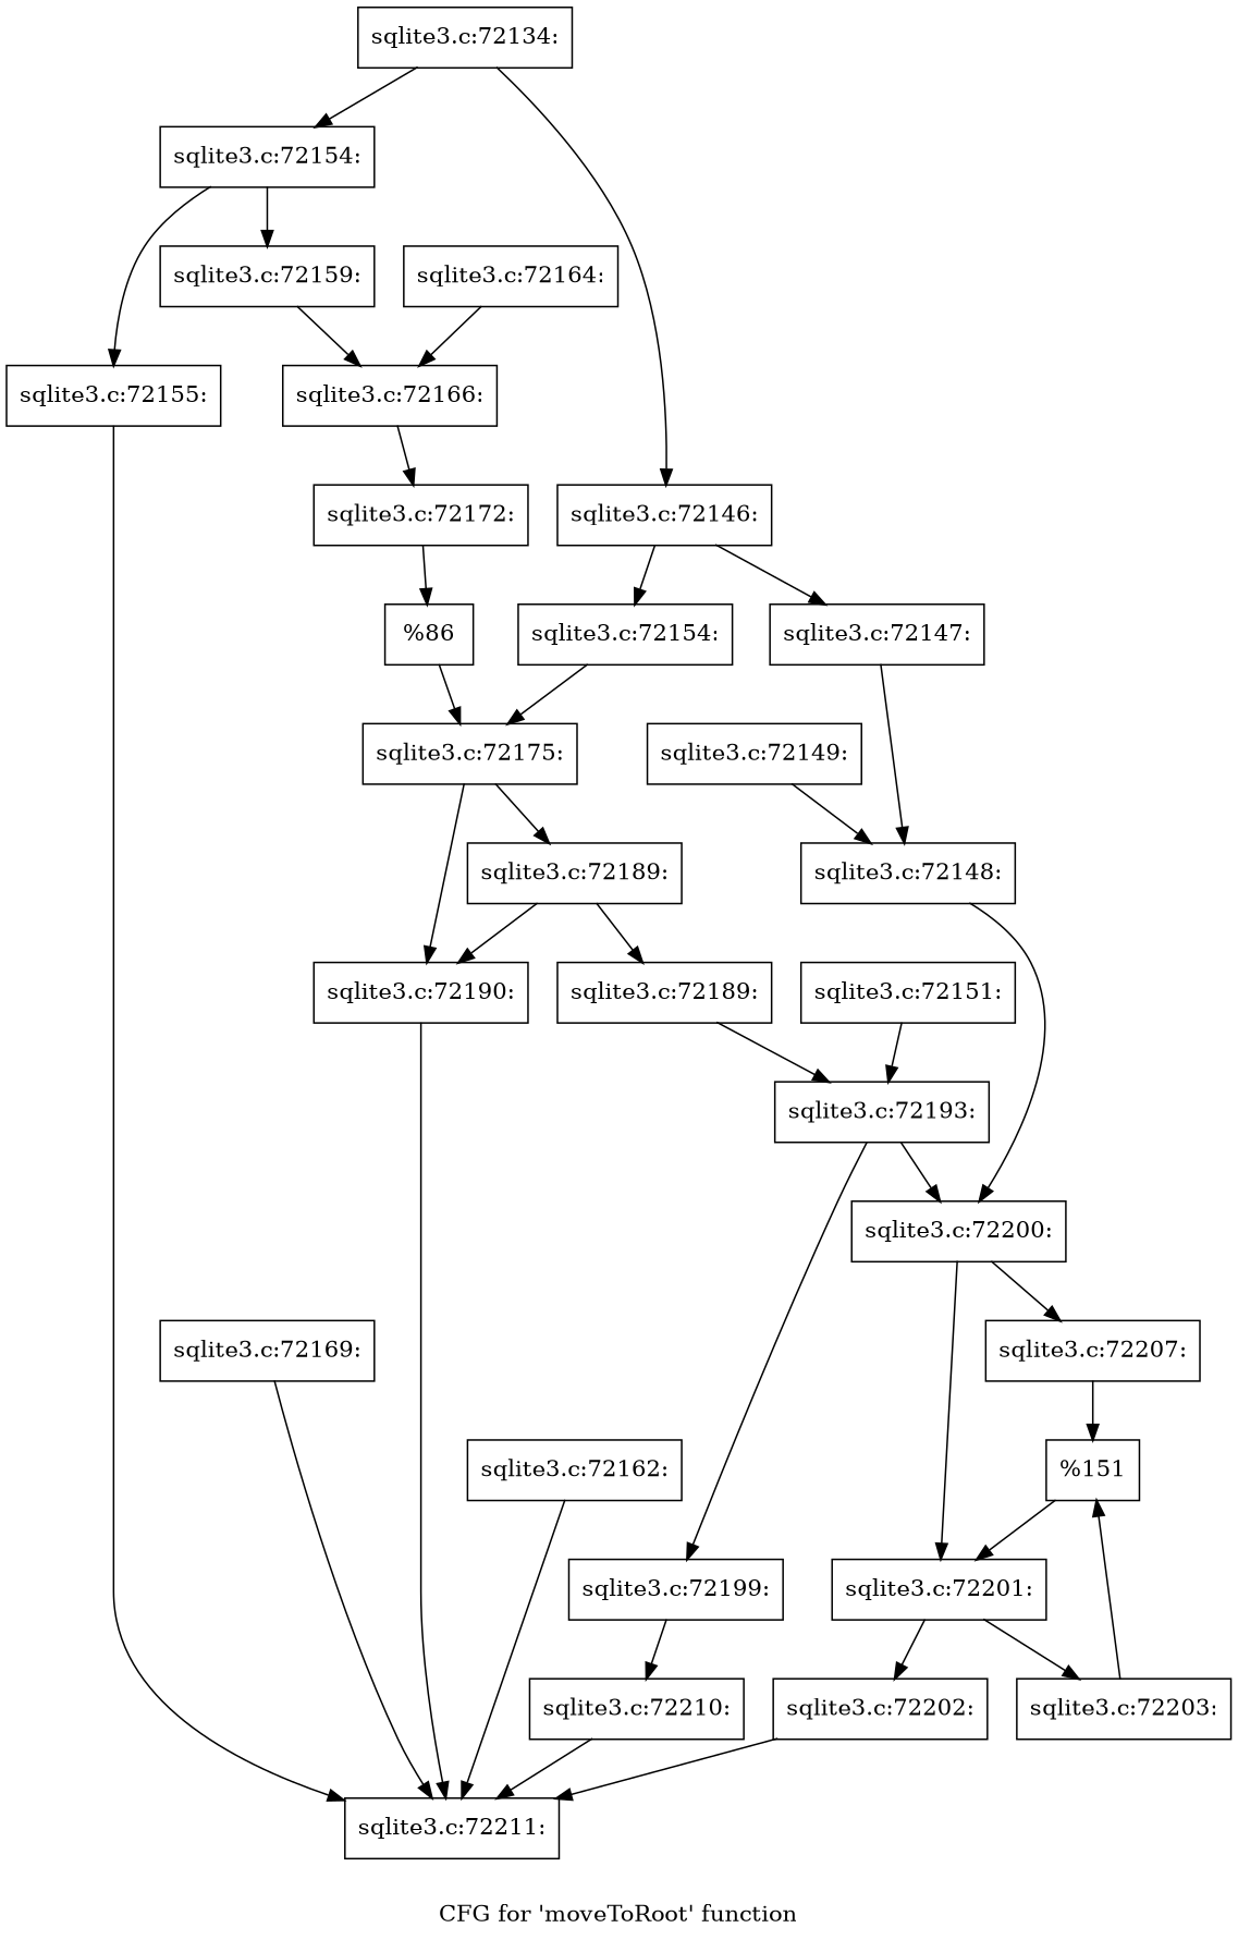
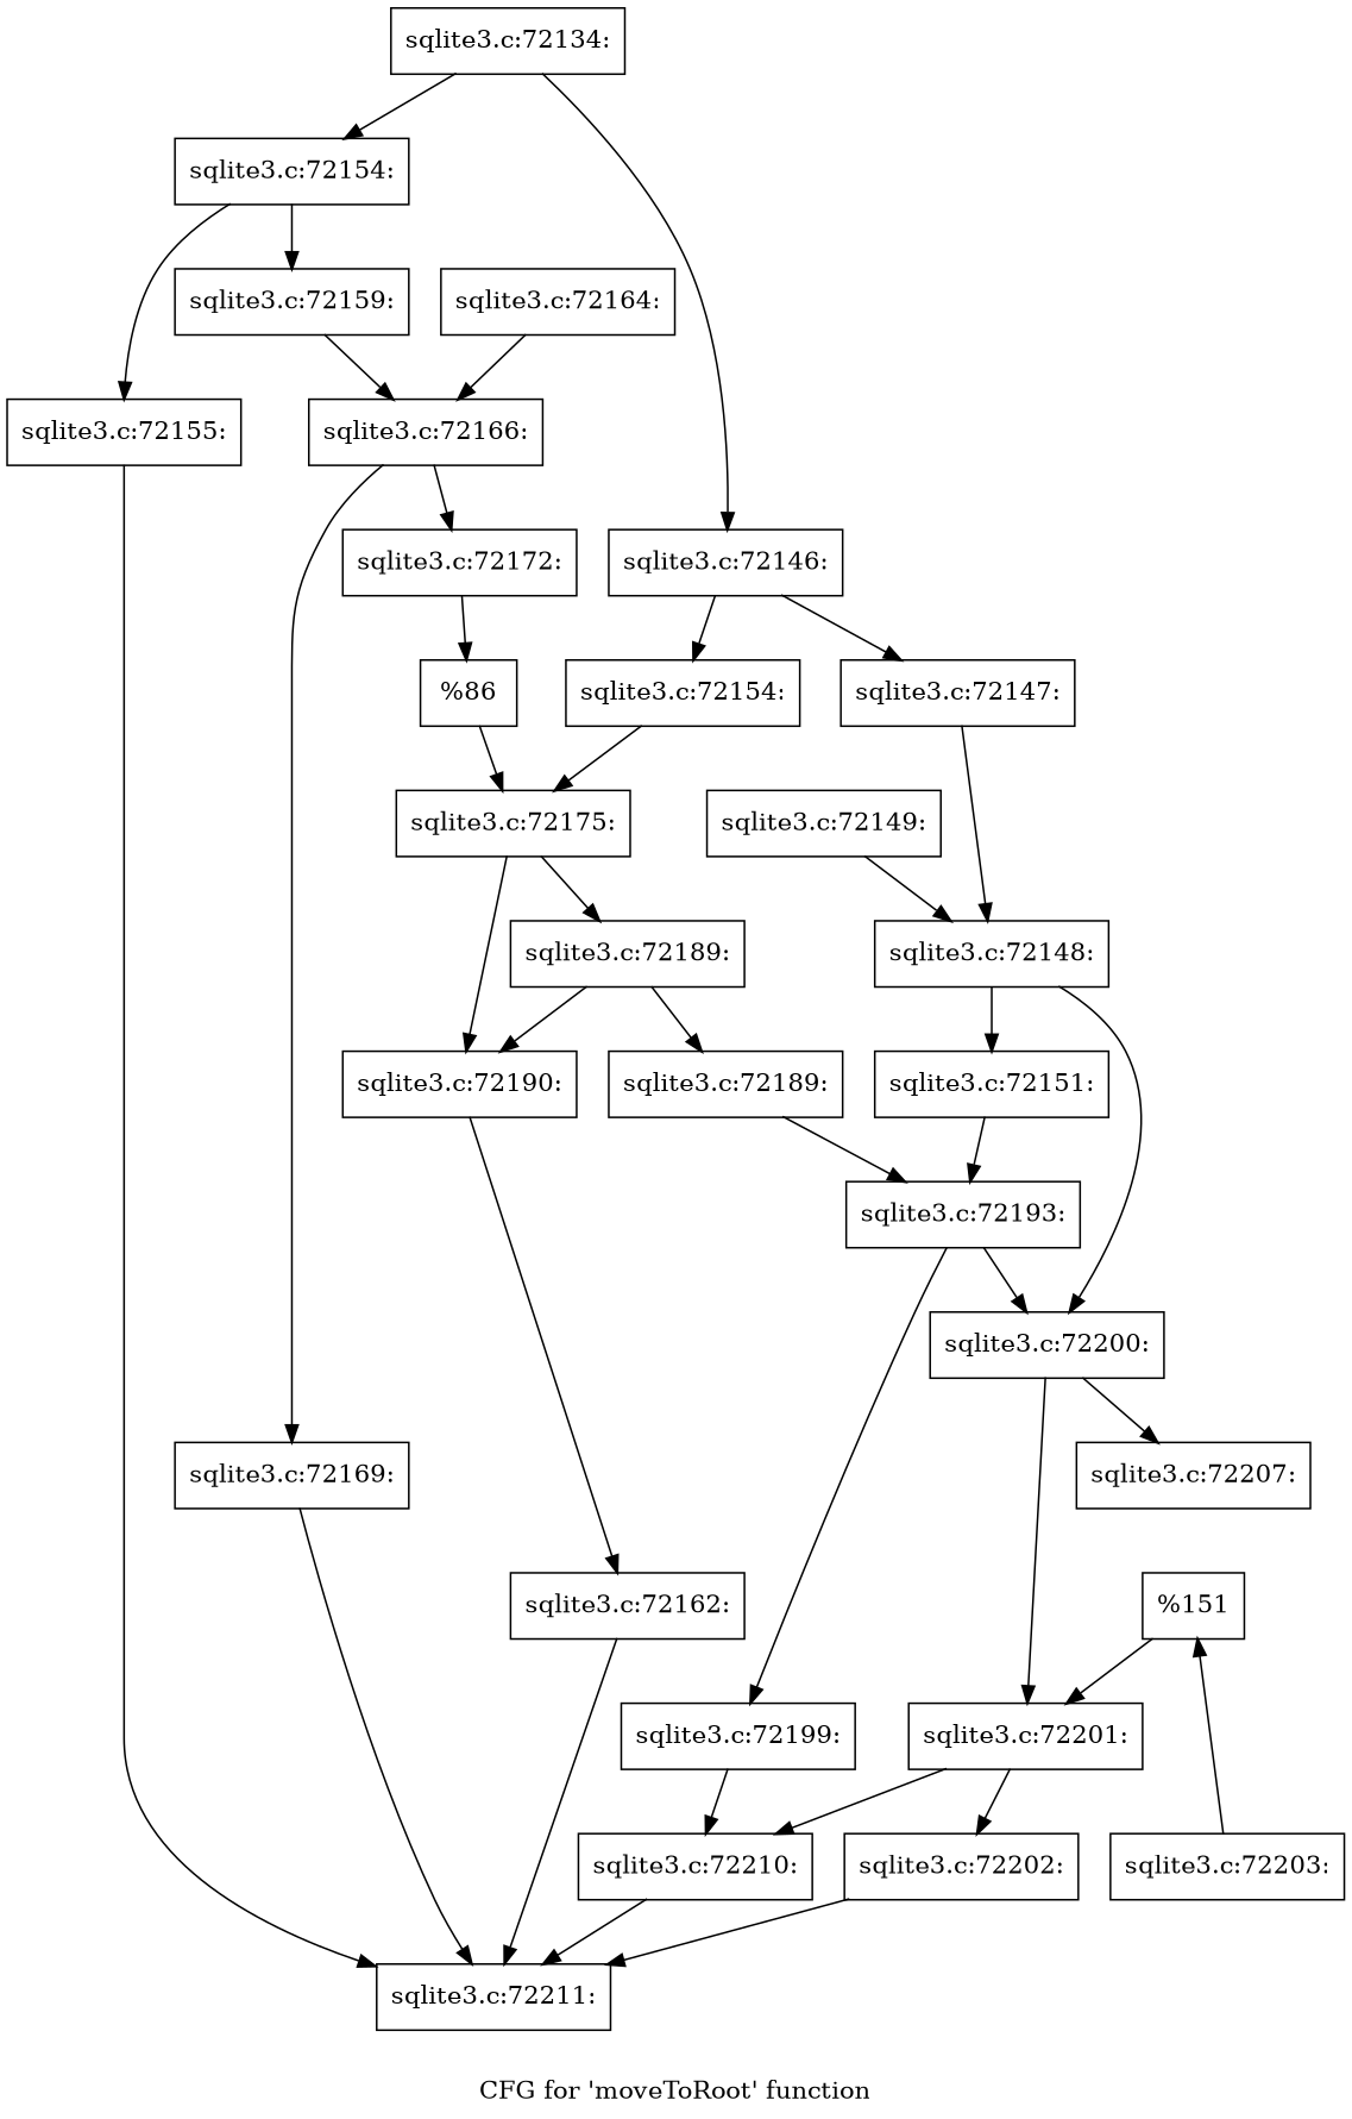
  digraph {
    label="CFG for 'moveToRoot' function"
    node [shape=record]
    n1 [label="{sqlite3.c:72134:}"]
    n2 [label="{sqlite3.c:72146:}"]
    n3 [label="{sqlite3.c:72154:}"]
    n4 [label="{sqlite3.c:72147:}"]
    n5 [label="{sqlite3.c:72154:}"]
    n6 [label="{sqlite3.c:72155:}"]
    n7 [label="{sqlite3.c:72159:}"]
    n8 [label="{sqlite3.c:72148:}"]
    n9 [label="{sqlite3.c:72175:}"]
    n10 [label="{sqlite3.c:72211:}"]
    n11 [label="{sqlite3.c:72166:}"]
    n12 [label="{sqlite3.c:72151:}"]
    n13 [label="{sqlite3.c:72200:}"]
    n14 [label="{sqlite3.c:72190:}"]
    n15 [label="{sqlite3.c:72189:}"]
    n16 [label="{sqlite3.c:72149:}"]
    n17 [label="{sqlite3.c:72193:}"]
    n18 [label="{sqlite3.c:72199:}"]
    n19 [label="{sqlite3.c:72210:}"]
    n20 [label="{sqlite3.c:72207:}"]
    n21 [label="{sqlite3.c:72201:}"]
    n22 [label="{sqlite3.c:72189:}"]
    n23 [label="{sqlite3.c:72169:}"]
    n24 [label="{sqlite3.c:72172:}"]
    n25 [label="{sqlite3.c:72162:}"]
    n26 [label="{sqlite3.c:72164:}"]
    n27 [label="{%86}"]
    n28 [label="{%151}"]
    n29 [label="{sqlite3.c:72202:}"]
    n30 [label="{sqlite3.c:72203:}"]
    n1 -> n2
    n1 -> n3
    n2 -> n4
    n2 -> n5
    n3 -> n6
    n3 -> n7
    n4 -> n8
    n5 -> n9
    n6 -> n10
    n7 -> n11
+   n8 -> n12
    n8 -> n13
    n9 -> n14
    n9 -> n15
+   n11 -> n23
    n11 -> n24
    n12 -> n17
    n13 -> n20
    n13 -> n21
-   n14 -> n10
+   n14 -> n25
    n15 -> n14
    n15 -> n22
    n16 -> n8
    n17 -> n13
    n17 -> n18
    n18 -> n19
    n19 -> n10
-   n20 -> n28
    n21 -> n29
-   n21 -> n30
+   n21 -> n19
    n22 -> n17
    n23 -> n10
    n24 -> n27
    n25 -> n10
    n26 -> n11
    n27 -> n9
    n28 -> n21
    n29 -> n10
    n30 -> n28
  }
